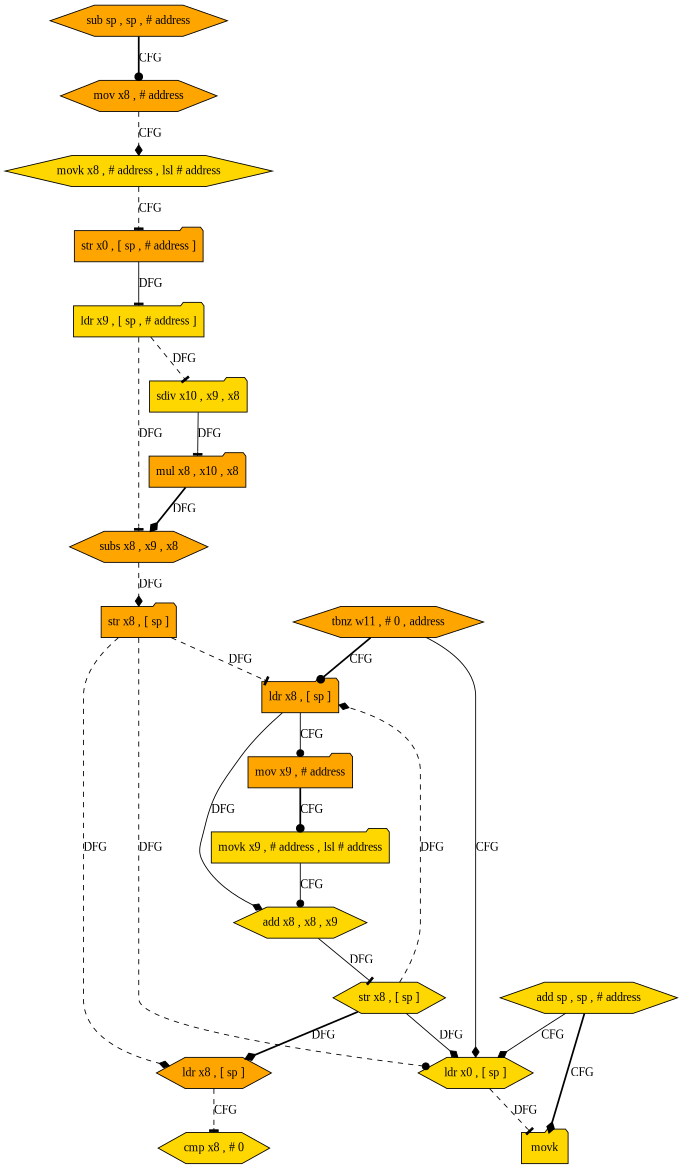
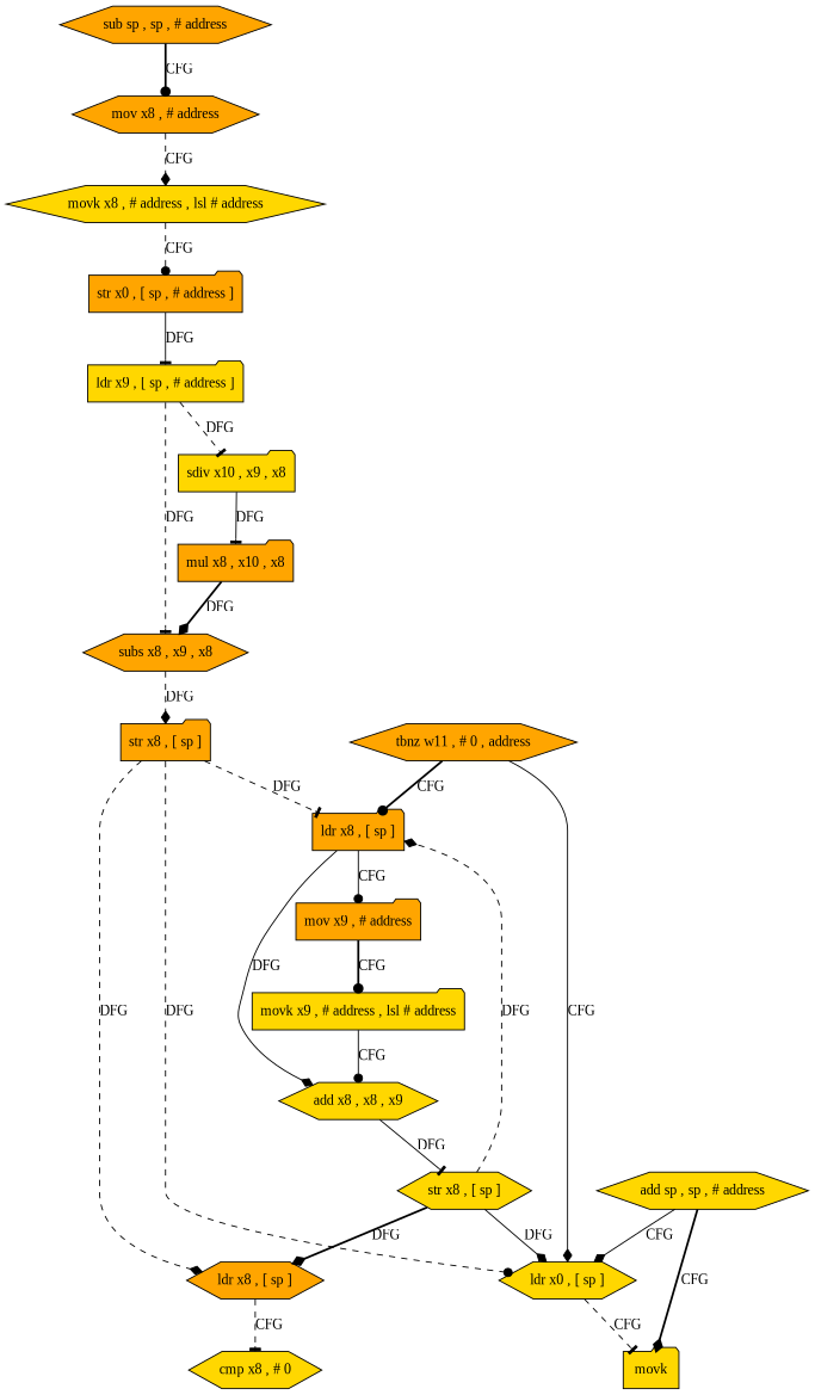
  digraph {
    fontname="Liberation Serif"
    node [fillcolor=orange fontname="Liberation Serif" shape=hexagon style=filled]
    edge [arrowhead=diamond fontname="Liberation Serif" style=dashed]
    n1 [label="sub sp , sp , # address"]
    n2 [label="mov x8 , # address"]
    n3 [fillcolor=gold label="movk x8 , # address , lsl # address"]
    n4 [label="str x0 , [ sp , # address ]" shape=folder]
    n5 [fillcolor=gold label="ldr x9 , [ sp , # address ]" shape=folder]
    n6 [fillcolor=gold label="sdiv x10 , x9 , x8" shape=folder]
    n7 [label="subs x8 , x9 , x8"]
    n8 [label="mul x8 , x10 , x8" shape=folder]
    n9 [label="str x8 , [ sp ]" shape=folder]
    n10 [label="ldr x8 , [ sp ]"]
    n11 [fillcolor=gold label="ldr x0 , [ sp ]"]
    n12 [label="ldr x8 , [ sp ]" shape=folder]
    n13 [fillcolor=gold label="cmp x8 , # 0"]
    n14 [fillcolor=gold label=movk shape=folder]
    n15 [label="mov x9 , # address" shape=folder]
    n16 [fillcolor=gold label="add x8 , x8 , x9"]
    n17 [label="tbnz w11 , # 0 , address"]
    n18 [fillcolor=gold label="add sp , sp , # address"]
    n19 [fillcolor=gold label="movk x9 , # address , lsl # address" shape=folder]
    n20 [fillcolor=gold label="str x8 , [ sp ]"]
    n1 -> n2 [arrowhead=dot label=CFG style=bold]
    n2 -> n3 [label=CFG]
-   n3 -> n4 [arrowhead=tee label=CFG]
+   n3 -> n4 [arrowhead=dot label=CFG]
    n4 -> n5 [arrowhead=tee label=DFG style=solid]
    n5 -> n6 [arrowhead=tee label=DFG]
    n5 -> n7 [arrowhead=tee label=DFG]
    n6 -> n8 [arrowhead=tee label=DFG style=solid]
    n7 -> n9 [label=DFG]
    n8 -> n7 [label=DFG style=bold]
    n9 -> n10 [label=DFG]
    n9 -> n11 [arrowhead=dot label=DFG]
    n9 -> n12 [arrowhead=tee label=DFG]
    n10 -> n13 [arrowhead=tee label=CFG]
-   n11 -> n14 [arrowhead=tee label=DFG]
+   n11 -> n14 [arrowhead=tee label=CFG]
    n12 -> n15 [arrowhead=dot label=CFG style=solid]
    n12 -> n16 [label=DFG style=solid]
    n15 -> n19 [arrowhead=dot label=CFG style=bold]
    n16 -> n20 [arrowhead=tee label=DFG style=solid]
    n17 -> n11 [label=CFG style=solid]
    n17 -> n12 [arrowhead=dot label=CFG style=bold]
    n18 -> n11 [label=CFG style=solid]
    n18 -> n14 [label=CFG style=bold]
    n19 -> n16 [arrowhead=dot label=CFG style=solid]
    n20 -> n10 [label=DFG style=bold]
    n20 -> n11 [label=DFG style=solid]
    n20 -> n12 [label=DFG]
  }
